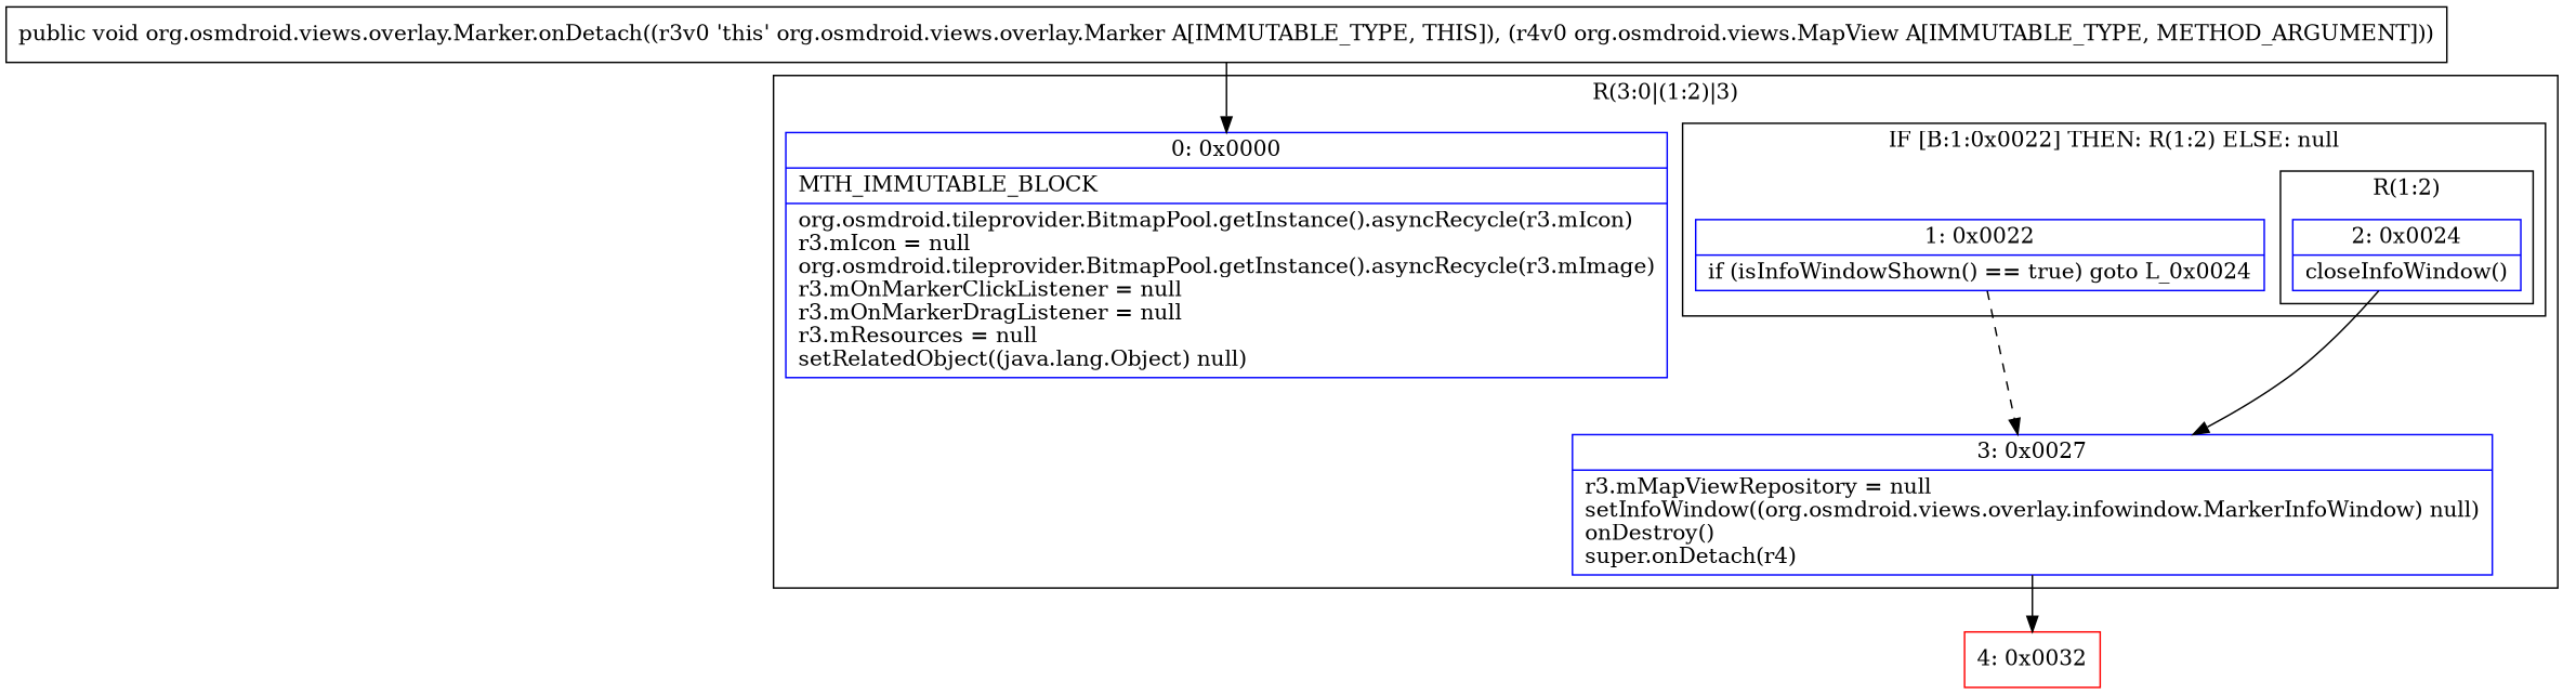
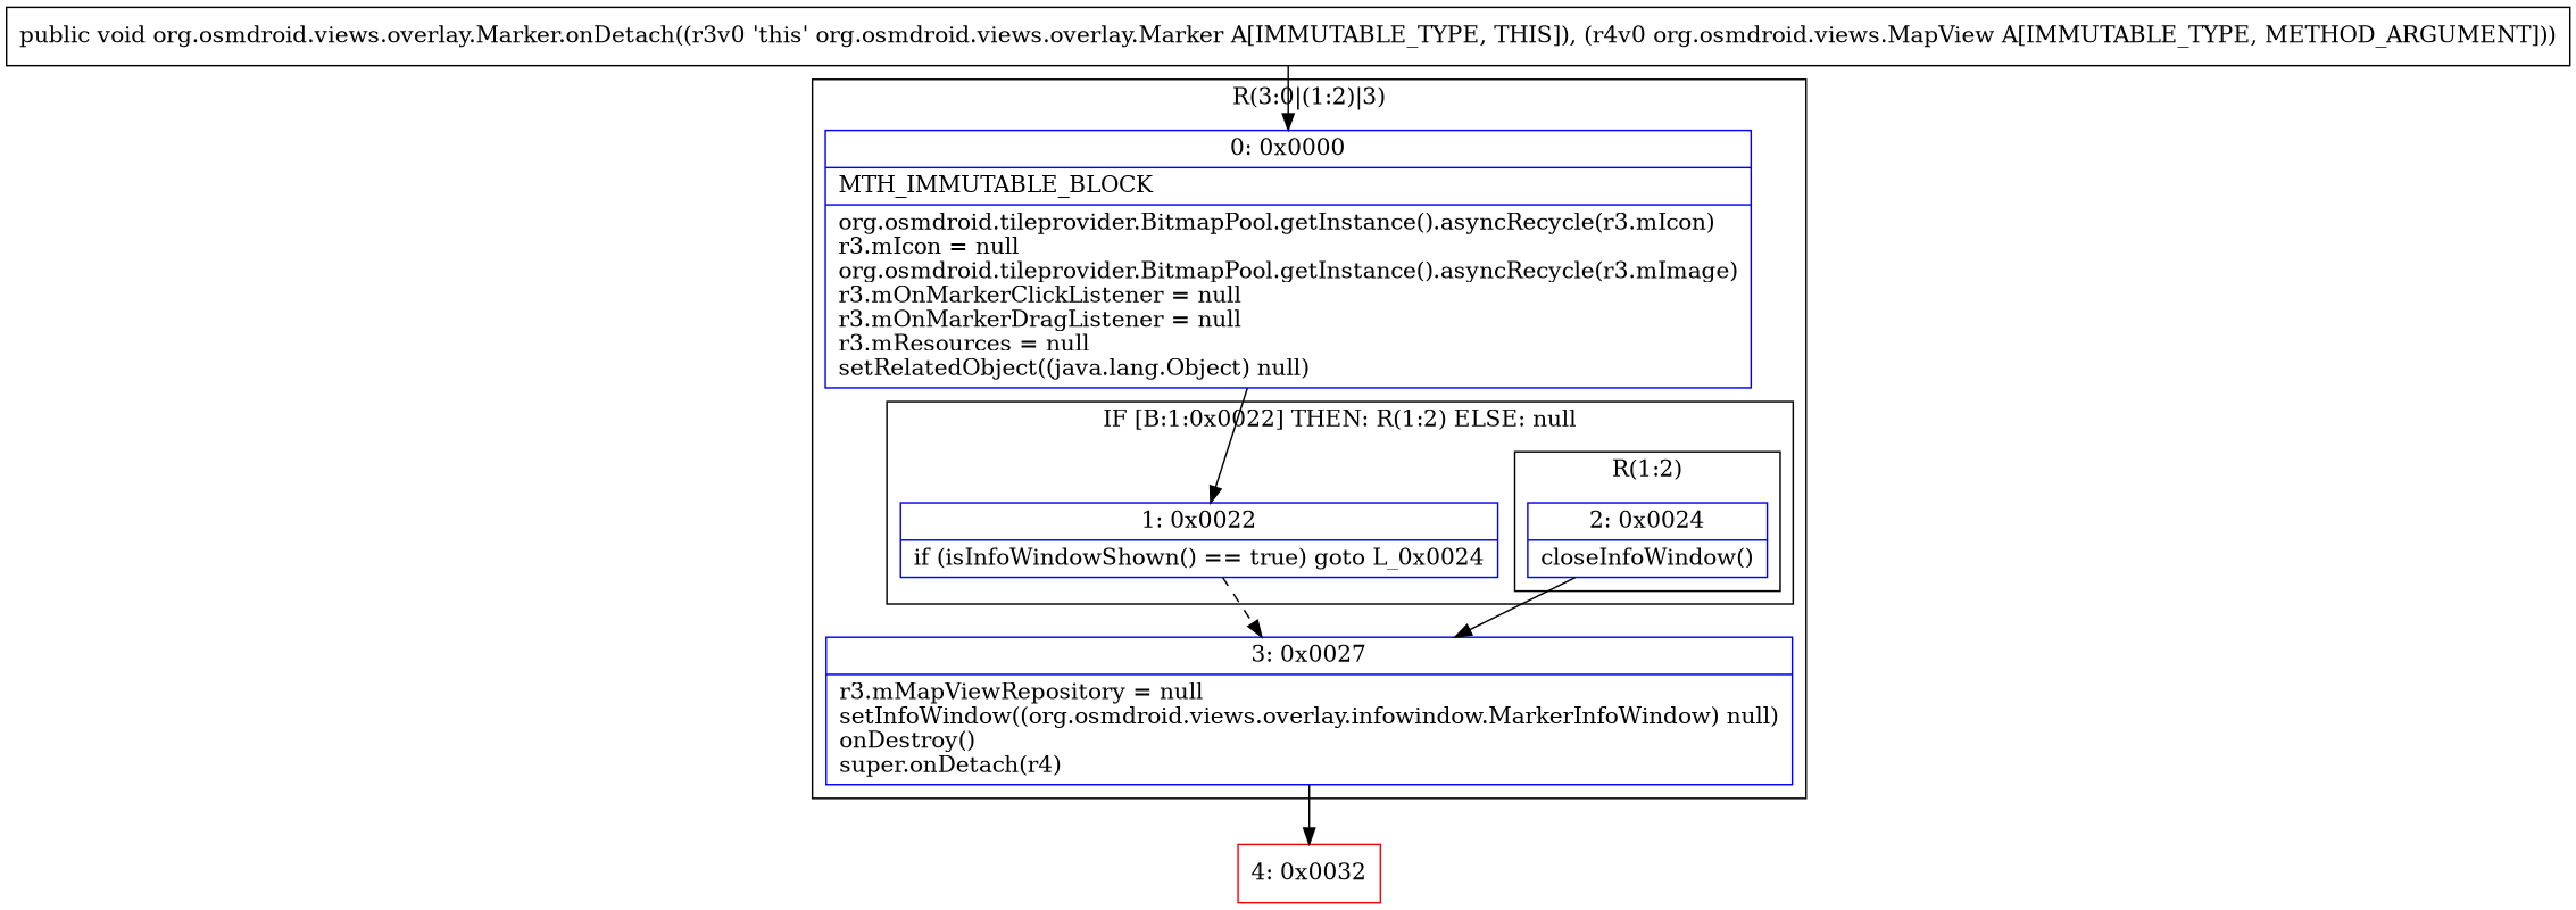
  digraph {
    node [color=blue shape=record]
    n1 [label="{2\:\ 0x0024|closeInfoWindow()\l}"]
    n2 [label="{1\:\ 0x0022|if (isInfoWindowShown() == true) goto L_0x0024\l}"]
    n3 [label="{0\:\ 0x0000|MTH_IMMUTABLE_BLOCK\l|org.osmdroid.tileprovider.BitmapPool.getInstance().asyncRecycle(r3.mIcon)\lr3.mIcon = null\lorg.osmdroid.tileprovider.BitmapPool.getInstance().asyncRecycle(r3.mImage)\lr3.mOnMarkerClickListener = null\lr3.mOnMarkerDragListener = null\lr3.mResources = null\lsetRelatedObject((java.lang.Object) null)\l}"]
    n4 [label="{3\:\ 0x0027|r3.mMapViewRepository = null\lsetInfoWindow((org.osmdroid.views.overlay.infowindow.MarkerInfoWindow) null)\lonDestroy()\lsuper.onDetach(r4)\l}"]
    n5 [color=red label="{4\:\ 0x0032}"]
    n6 [label="{public void org.osmdroid.views.overlay.Marker.onDetach((r3v0 'this' org.osmdroid.views.overlay.Marker A[IMMUTABLE_TYPE, THIS]), (r4v0 org.osmdroid.views.MapView A[IMMUTABLE_TYPE, METHOD_ARGUMENT])) }" color=""]
    subgraph cluster_1 {
      label="R(3:0|(1:2)|3)"
      n3
      n4
      subgraph cluster_2 {
        label="IF [B:1:0x0022] THEN: R(1:2) ELSE: null"
        n2
        subgraph cluster_3 {
          label="R(1:2)"
          n1
        }
      }
    }
    n1 -> n4
    n2 -> n4 [style=dashed]
+   n3 -> n2
    n4 -> n5
    n6 -> n3
  }
